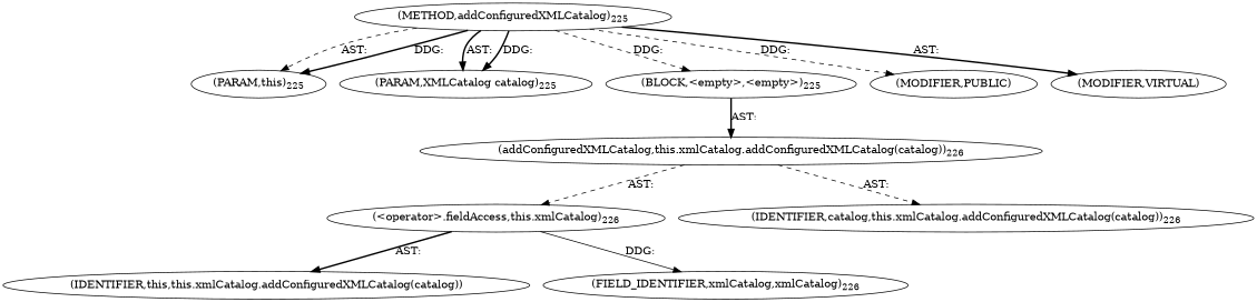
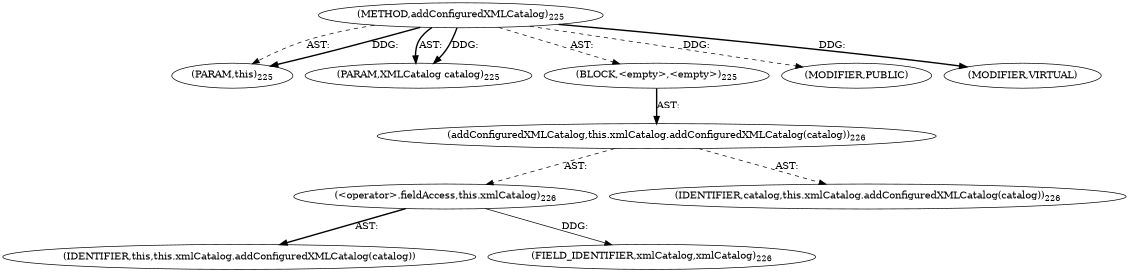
  digraph {
    edge [style=bold]
    n1 [label=<(METHOD,addConfiguredXMLCatalog)<SUB>225</SUB>>]
    n2 [label=<(PARAM,this)<SUB>225</SUB>>]
    n3 [label=<(PARAM,XMLCatalog catalog)<SUB>225</SUB>>]
    n4 [label=<(BLOCK,&lt;empty&gt;,&lt;empty&gt;)<SUB>225</SUB>>]
    n5 [label=<(MODIFIER,PUBLIC)>]
    n6 [label=<(MODIFIER,VIRTUAL)>]
    n7 [label=<(addConfiguredXMLCatalog,this.xmlCatalog.addConfiguredXMLCatalog(catalog))<SUB>226</SUB>>]
    n8 [label=<(&lt;operator&gt;.fieldAccess,this.xmlCatalog)<SUB>226</SUB>>]
    n9 [label=<(IDENTIFIER,catalog,this.xmlCatalog.addConfiguredXMLCatalog(catalog))<SUB>226</SUB>>]
    n10 [label=<(IDENTIFIER,this,this.xmlCatalog.addConfiguredXMLCatalog(catalog))>]
    n11 [label=<(FIELD_IDENTIFIER,xmlCatalog,xmlCatalog)<SUB>226</SUB>>]
    n1 -> n2 [label="AST: " style=dashed]
    n1 -> n2 [label="DDG: "]
    n1 -> n3 [label="AST: "]
    n1 -> n3 [label="DDG: "]
-   n1 -> n4 [label="DDG: " style=dashed]
+   n1 -> n4 [label="AST: " style=dashed]
    n1 -> n5 [label="DDG: " style=dashed]
-   n1 -> n6 [label="AST: "]
+   n1 -> n6 [label="DDG: "]
    n4 -> n7 [label="AST: "]
    n7 -> n8 [label="AST: " style=dashed]
    n7 -> n9 [label="AST: " style=dashed]
    n8 -> n10 [label="AST: "]
    n8 -> n11 [label="DDG: " style=solid]
  }
